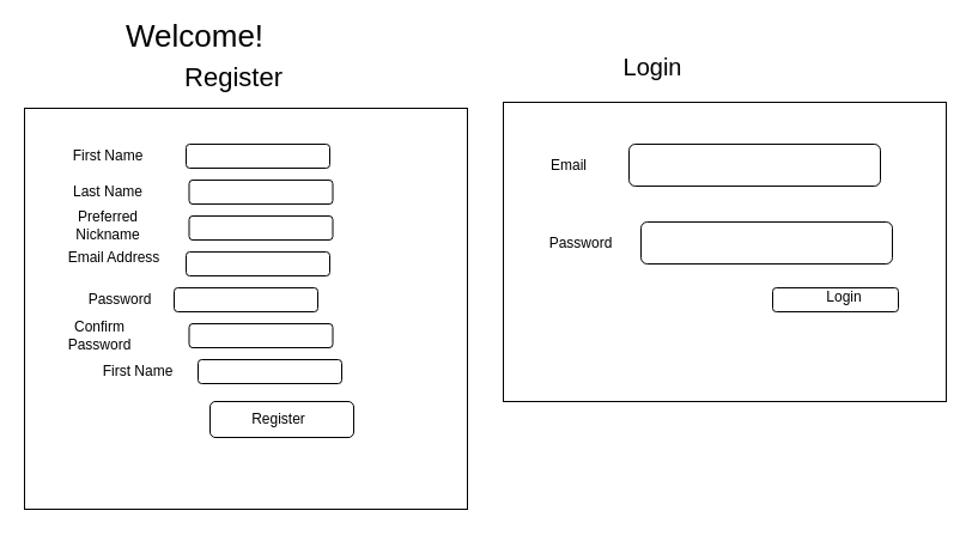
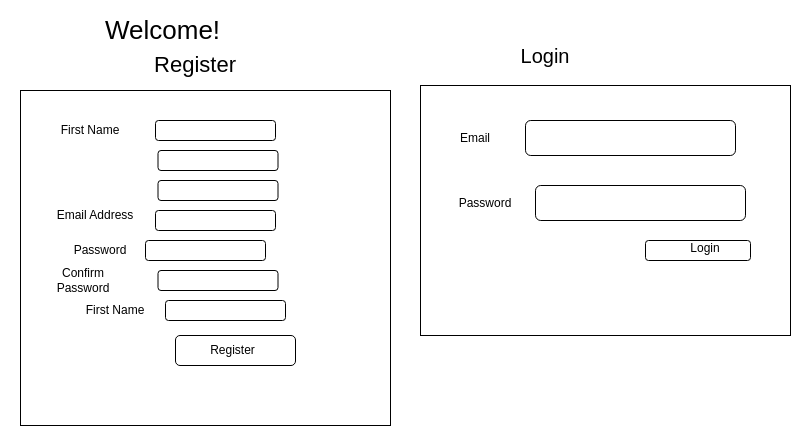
  <mxCell id="0" />
  <mxCell id="1" parent="0" />
  <mxCell id="2" value="" style="rounded=0;whiteSpace=wrap;html=1;" vertex="1" parent="1"><mxGeometry x="20" y="90" width="370" height="335" as="geometry" /></mxCell>
  <mxCell id="3" value="" style="rounded=0;whiteSpace=wrap;html=1;" vertex="1" parent="1"><mxGeometry x="420" y="85" width="370" height="250" as="geometry" /></mxCell>
  <mxCell id="4" value="First Name&lt;br&gt;" style="text;html=1;strokeColor=none;fillColor=none;align=center;verticalAlign=middle;whiteSpace=wrap;rounded=0;" vertex="1" parent="1"><mxGeometry x="45" y="120" width="90" height="20" as="geometry" /></mxCell>
  <mxCell id="5" value="" style="rounded=1;whiteSpace=wrap;html=1;" vertex="1" parent="1"><mxGeometry x="155" y="120" width="120" height="20" as="geometry" /></mxCell>
- <mxCell id="6" value="Last Name" style="text;html=1;strokeColor=none;fillColor=none;align=center;verticalAlign=middle;whiteSpace=wrap;rounded=0;" vertex="1" parent="1"><mxGeometry x="45" y="150" width="90" height="20" as="geometry" /></mxCell>
  <mxCell id="7" value="" style="rounded=1;whiteSpace=wrap;html=1;" vertex="1" parent="1"><mxGeometry x="157.5" y="150" width="120" height="20" as="geometry" /></mxCell>
- <mxCell id="8" value="Preferred Nickname" style="text;html=1;strokeColor=none;fillColor=none;align=center;verticalAlign=middle;whiteSpace=wrap;rounded=0;" vertex="1" parent="1"><mxGeometry x="45" y="177.5" width="90" height="20" as="geometry" /></mxCell>
  <mxCell id="9" value="" style="rounded=1;whiteSpace=wrap;html=1;" vertex="1" parent="1"><mxGeometry x="157.5" y="180" width="120" height="20" as="geometry" /></mxCell>
  <mxCell id="10" value="Email Address" style="text;html=1;strokeColor=none;fillColor=none;align=center;verticalAlign=middle;whiteSpace=wrap;rounded=0;" vertex="1" parent="1"><mxGeometry x="50" y="205" width="90" height="20" as="geometry" /></mxCell>
  <mxCell id="11" value="" style="rounded=1;whiteSpace=wrap;html=1;" vertex="1" parent="1"><mxGeometry x="155" y="210" width="120" height="20" as="geometry" /></mxCell>
  <mxCell id="12" value="Password" style="text;html=1;strokeColor=none;fillColor=none;align=center;verticalAlign=middle;whiteSpace=wrap;rounded=0;" vertex="1" parent="1"><mxGeometry x="50" y="240" width="100" height="20" as="geometry" /></mxCell>
  <mxCell id="13" value="" style="rounded=1;whiteSpace=wrap;html=1;" vertex="1" parent="1"><mxGeometry x="145" y="240" width="120" height="20" as="geometry" /></mxCell>
  <mxCell id="14" value="Confirm Password" style="text;html=1;strokeColor=none;fillColor=none;align=center;verticalAlign=middle;whiteSpace=wrap;rounded=0;" vertex="1" parent="1"><mxGeometry x="42.5" y="270" width="80" height="20" as="geometry" /></mxCell>
  <mxCell id="15" value="" style="rounded=1;whiteSpace=wrap;html=1;" vertex="1" parent="1"><mxGeometry x="157.5" y="270" width="120" height="20" as="geometry" /></mxCell>
  <mxCell id="16" value="First Name&lt;br&gt;" style="text;html=1;strokeColor=none;fillColor=none;align=center;verticalAlign=middle;whiteSpace=wrap;rounded=0;" vertex="1" parent="1"><mxGeometry x="70" y="300" width="90" height="20" as="geometry" /></mxCell>
  <mxCell id="17" value="" style="rounded=1;whiteSpace=wrap;html=1;" vertex="1" parent="1"><mxGeometry x="165" y="300" width="120" height="20" as="geometry" /></mxCell>
  <mxCell id="18" value="&lt;font style=&quot;font-size: 26px&quot;&gt;Welcome!&lt;/font&gt;" style="text;html=1;strokeColor=none;fillColor=none;align=center;verticalAlign=middle;whiteSpace=wrap;rounded=0;" vertex="1" parent="1"><mxGeometry x="130" width="65" height="20" as="geometry" y="20" /></mxCell>
  <mxCell id="19" value="&lt;font style=&quot;font-size: 22px&quot;&gt;Register&lt;/font&gt;" style="text;html=1;strokeColor=none;fillColor=none;align=center;verticalAlign=middle;whiteSpace=wrap;rounded=0;" vertex="1" parent="1"><mxGeometry x="175" y="55" width="40" height="20" as="geometry" /></mxCell>
  <mxCell id="20" value="" style="rounded=1;whiteSpace=wrap;html=1;" vertex="1" parent="1"><mxGeometry x="525" y="120" width="210" height="35" as="geometry" /></mxCell>
  <mxCell id="21" value="Email" style="text;html=1;strokeColor=none;fillColor=none;align=center;verticalAlign=middle;whiteSpace=wrap;rounded=0;" vertex="1" parent="1"><mxGeometry x="455" y="127.5" width="40" height="20" as="geometry" /></mxCell>
  <mxCell id="22" value="" style="rounded=1;whiteSpace=wrap;html=1;" vertex="1" parent="1"><mxGeometry x="535" y="185" width="210" height="35" as="geometry" /></mxCell>
  <mxCell id="23" value="Password" style="text;html=1;strokeColor=none;fillColor=none;align=center;verticalAlign=middle;whiteSpace=wrap;rounded=0;" vertex="1" parent="1"><mxGeometry x="465" y="192.5" width="40" height="20" as="geometry" /></mxCell>
  <mxCell id="24" value="&lt;font style=&quot;font-size: 20px&quot;&gt;Login&lt;/font&gt;" style="text;html=1;strokeColor=none;fillColor=none;align=center;verticalAlign=middle;whiteSpace=wrap;rounded=0;" vertex="1" parent="1"><mxGeometry x="525" y="45" width="40" height="20" as="geometry" /></mxCell>
  <mxCell id="25" value="" style="rounded=1;whiteSpace=wrap;html=1;" vertex="1" parent="1"><mxGeometry x="175" y="335" width="120" height="30" as="geometry" /></mxCell>
  <mxCell id="26" value="Register" style="text;html=1;strokeColor=none;fillColor=none;align=center;verticalAlign=middle;whiteSpace=wrap;rounded=0;" vertex="1" parent="1"><mxGeometry x="180" y="340" width="105" height="20" as="geometry" /></mxCell>
  <mxCell id="27" value="" style="rounded=1;whiteSpace=wrap;html=1;" vertex="1" parent="1"><mxGeometry x="645" y="240" width="105" height="20" as="geometry" /></mxCell>
  <mxCell id="28" value="Login" style="text;html=1;strokeColor=none;fillColor=none;align=center;verticalAlign=middle;whiteSpace=wrap;rounded=0;" vertex="1" parent="1"><mxGeometry x="660" y="238" width="90" height="20" as="geometry" /></mxCell>
